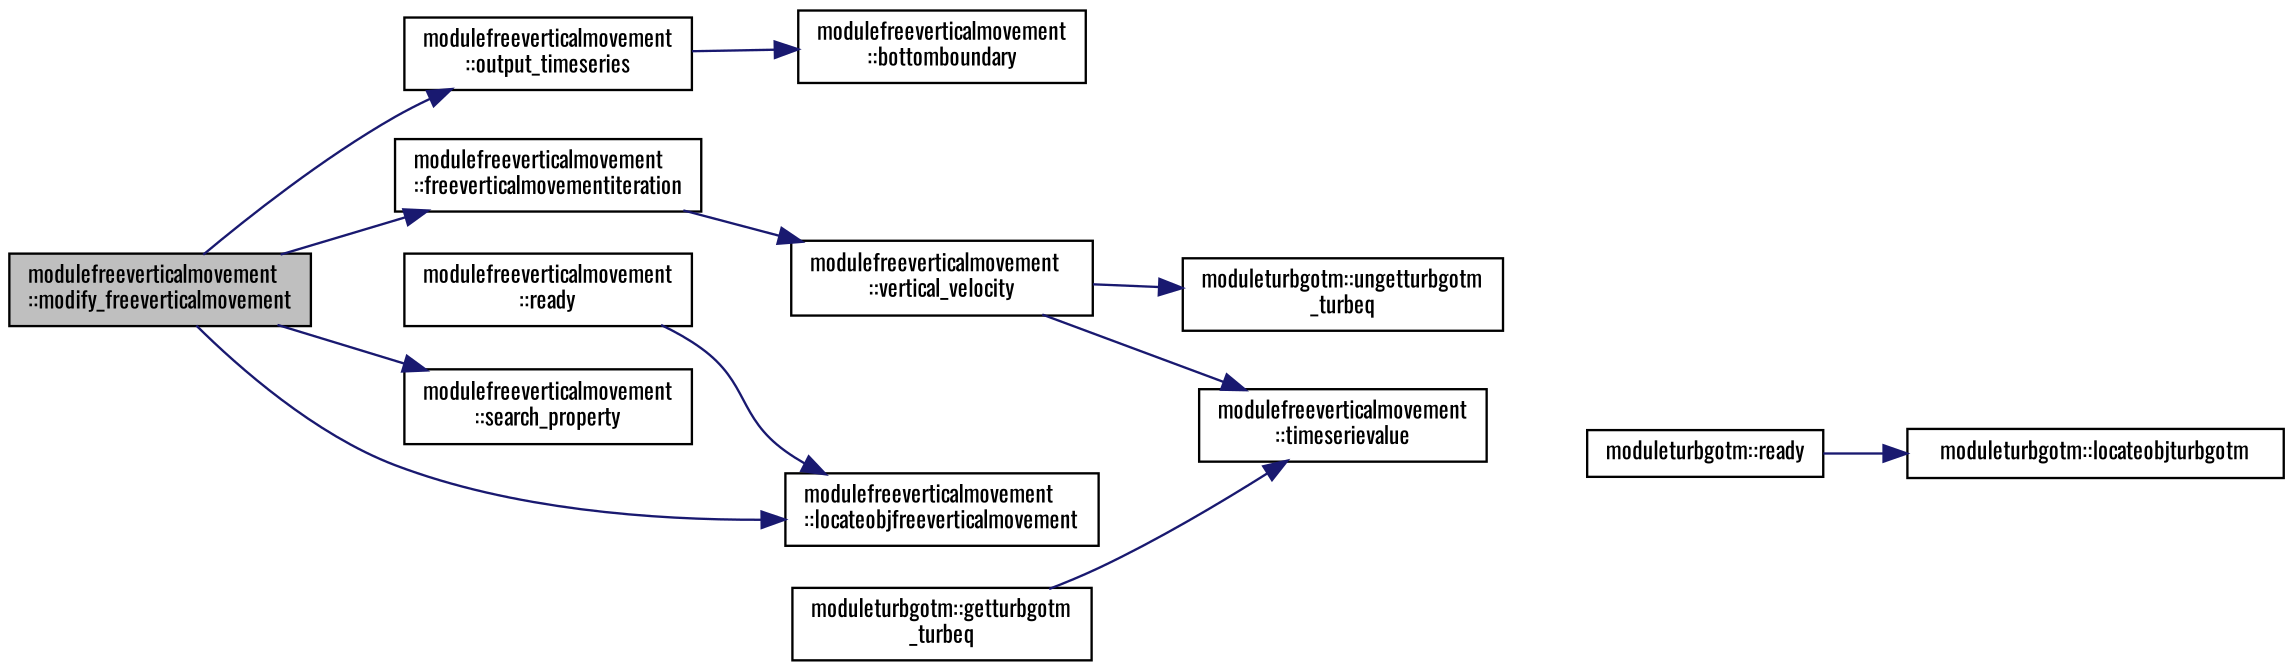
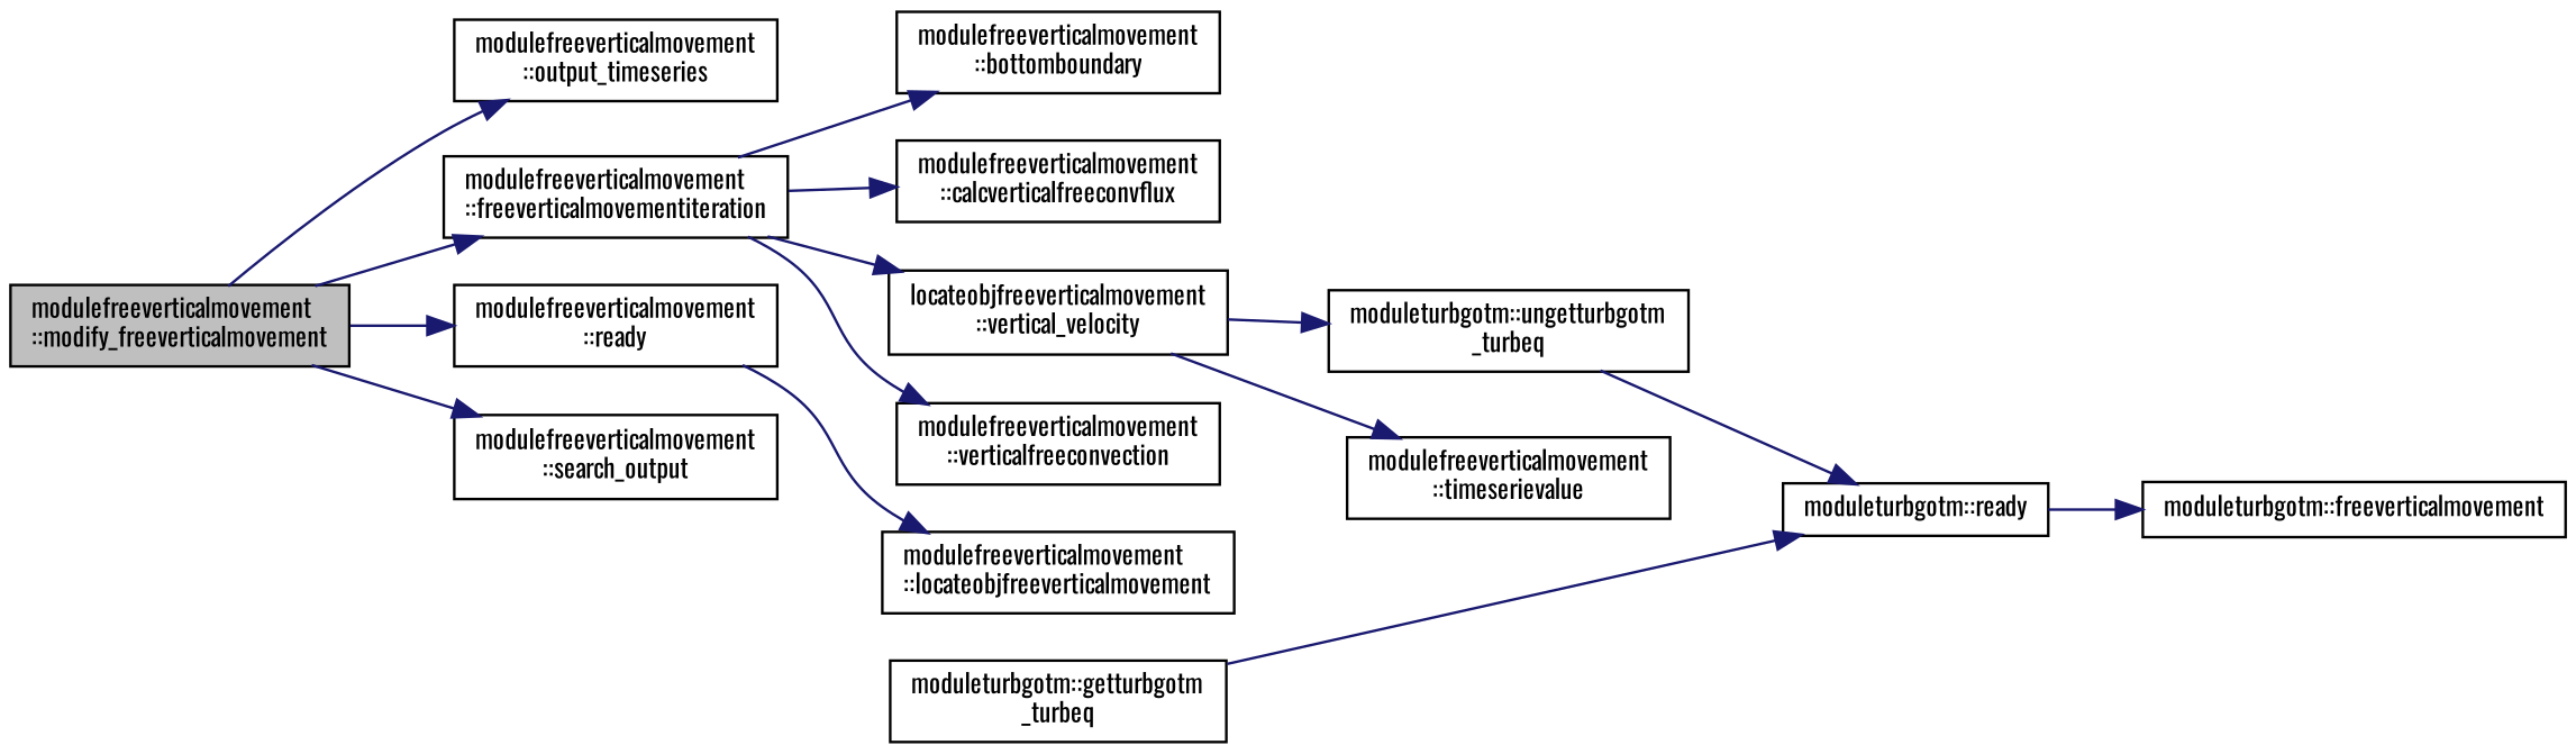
  digraph {
    fontname=Oswald
    rankdir=LR
    node [color=black fillcolor=white fontname=Oswald fontsize=10 shape=record style=filled]
    edge [color=midnightblue fontname=Oswald fontsize=10 labelfontname=Helvetica labelfontsize=10 style=solid]
    n1 [fillcolor=grey75 fontcolor=black height=0.2 label="modulefreeverticalmovement\l::modify_freeverticalmovement" width=0.4]
    n2 [height=0.2 label="modulefreeverticalmovement\l::freeverticalmovementiteration" width=0.4]
    n3 [height=0.2 label="modulefreeverticalmovement\l::output_timeseries" width=0.4]
    n4 [height=0.2 label="modulefreeverticalmovement\l::ready" width=0.4]
-   n5 [height=0.2 label="modulefreeverticalmovement\l::search_property" width=0.4]
+   n5 [height=0.2 label="modulefreeverticalmovement\l::search_output" width=0.4]
    n6 [height=0.2 label="modulefreeverticalmovement\l::bottomboundary" width=0.4]
-   n8 [height=0.2 label="modulefreeverticalmovement\l::vertical_velocity" width=0.4]
+   n7 [height=0.2 label="modulefreeverticalmovement\l::calcverticalfreeconvflux" width=0.4]
+   n8 [height=0.2 label="locateobjfreeverticalmovement\l::vertical_velocity" width=0.4]
+   n9 [height=0.2 label="modulefreeverticalmovement\l::verticalfreeconvection" width=0.4]
    n10 [height=0.2 label="modulefreeverticalmovement\l::locateobjfreeverticalmovement" width=0.4]
    n11 [height=0.2 label="modulefreeverticalmovement\l::timeserievalue" width=0.4]
    n12 [height=0.2 label="moduleturbgotm::ungetturbgotm\l_turbeq" width=0.4]
    n13 [height=0.2 label="moduleturbgotm::getturbgotm\l_turbeq" width=0.4]
    n14 [height=0.2 label="moduleturbgotm::ready" width=0.4]
-   n15 [height=0.2 label="moduleturbgotm::locateobjturbgotm" width=0.4]
+   n15 [height=0.2 label="moduleturbgotm::freeverticalmovement" width=0.4]
    n1 -> n2
    n1 -> n3
-   n1 -> n10
+   n1 -> n4
    n1 -> n5
-   n3 -> n6
+   n2 -> n6
+   n2 -> n7
    n2 -> n8
+   n2 -> n9
    n4 -> n10
    n8 -> n11
    n8 -> n12
-   n13 -> n11
+   n12 -> n14
+   n13 -> n14
    n14 -> n15
  }
